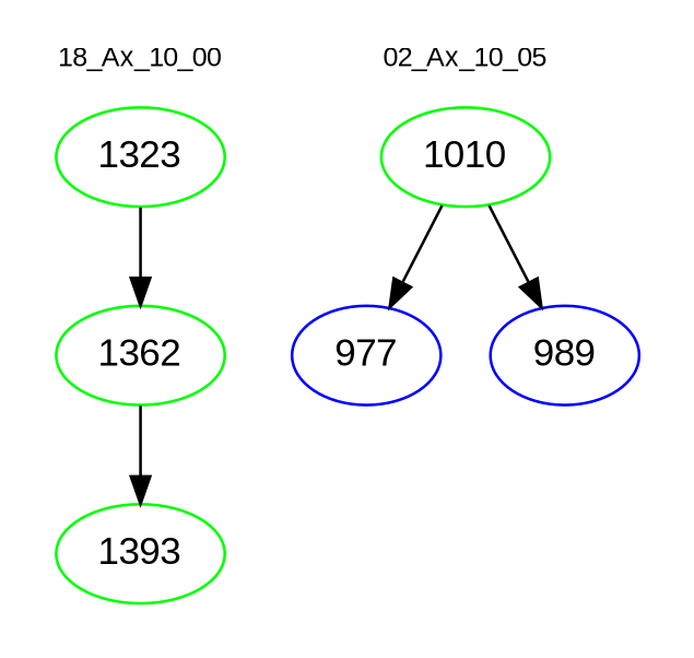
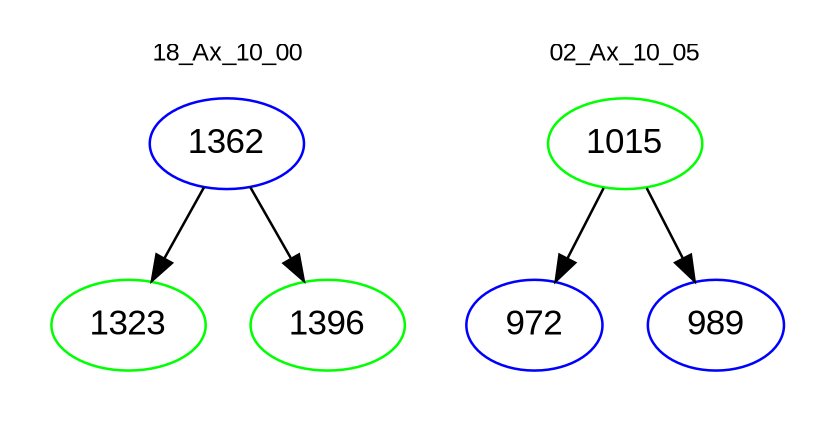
  digraph {
    fontname="Liberation Sans"
    node [color=green fontname="Liberation Sans"]
    edge [color=black fontname="Liberation Sans"]
-   n1 [label=1362]
+   n1 [color=blue label=1362]
    n2 [label=1323]
-   n3 [label=1393]
-   n4 [label=1010]
-   n5 [color=blue label=977]
+   n3 [label=1396]
+   n4 [label=1015]
+   n5 [color=blue label=972]
    n6 [color=blue label=989]
    subgraph cluster_1 {
      color=white
      fontsize=10
      label="18_Ax_10_00"
      n1
      n2
      n3
    }
    subgraph cluster_2 {
      color=white
      fontsize=10
      label="02_Ax_10_05"
      n4
      n5
      n6
    }
-   n2 -> n1
+   n1 -> n2
    n1 -> n3
    n4 -> n5
    n4 -> n6
  }
